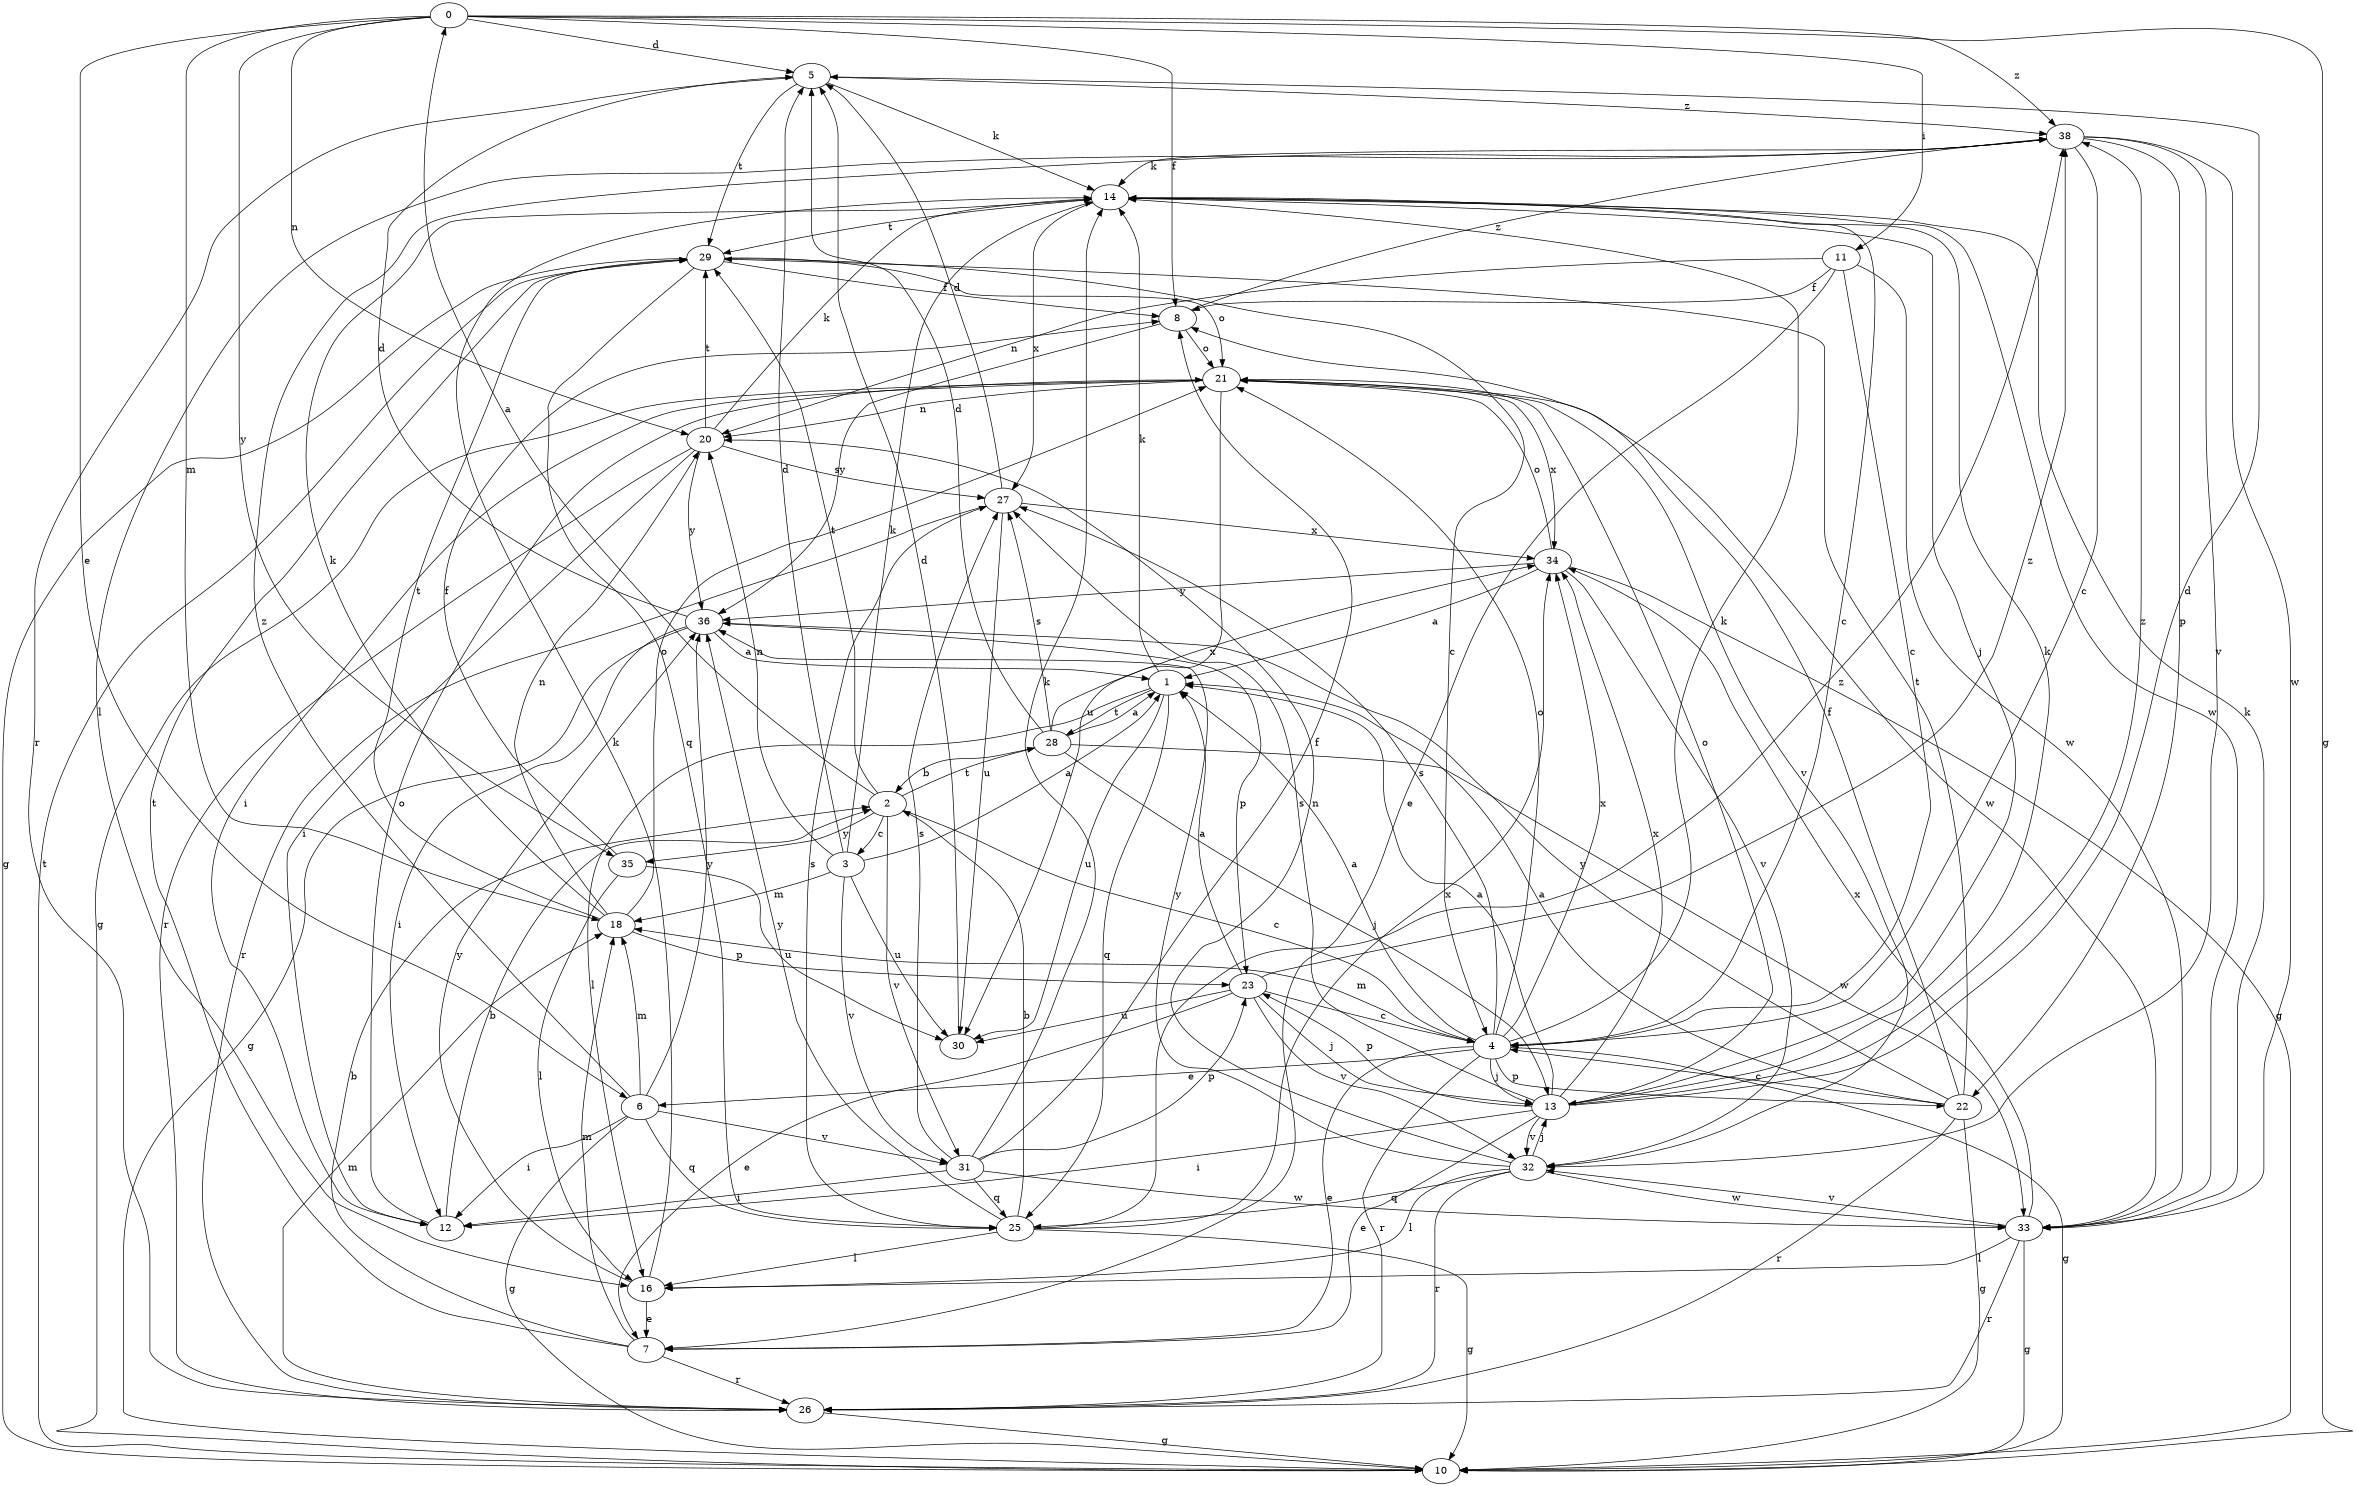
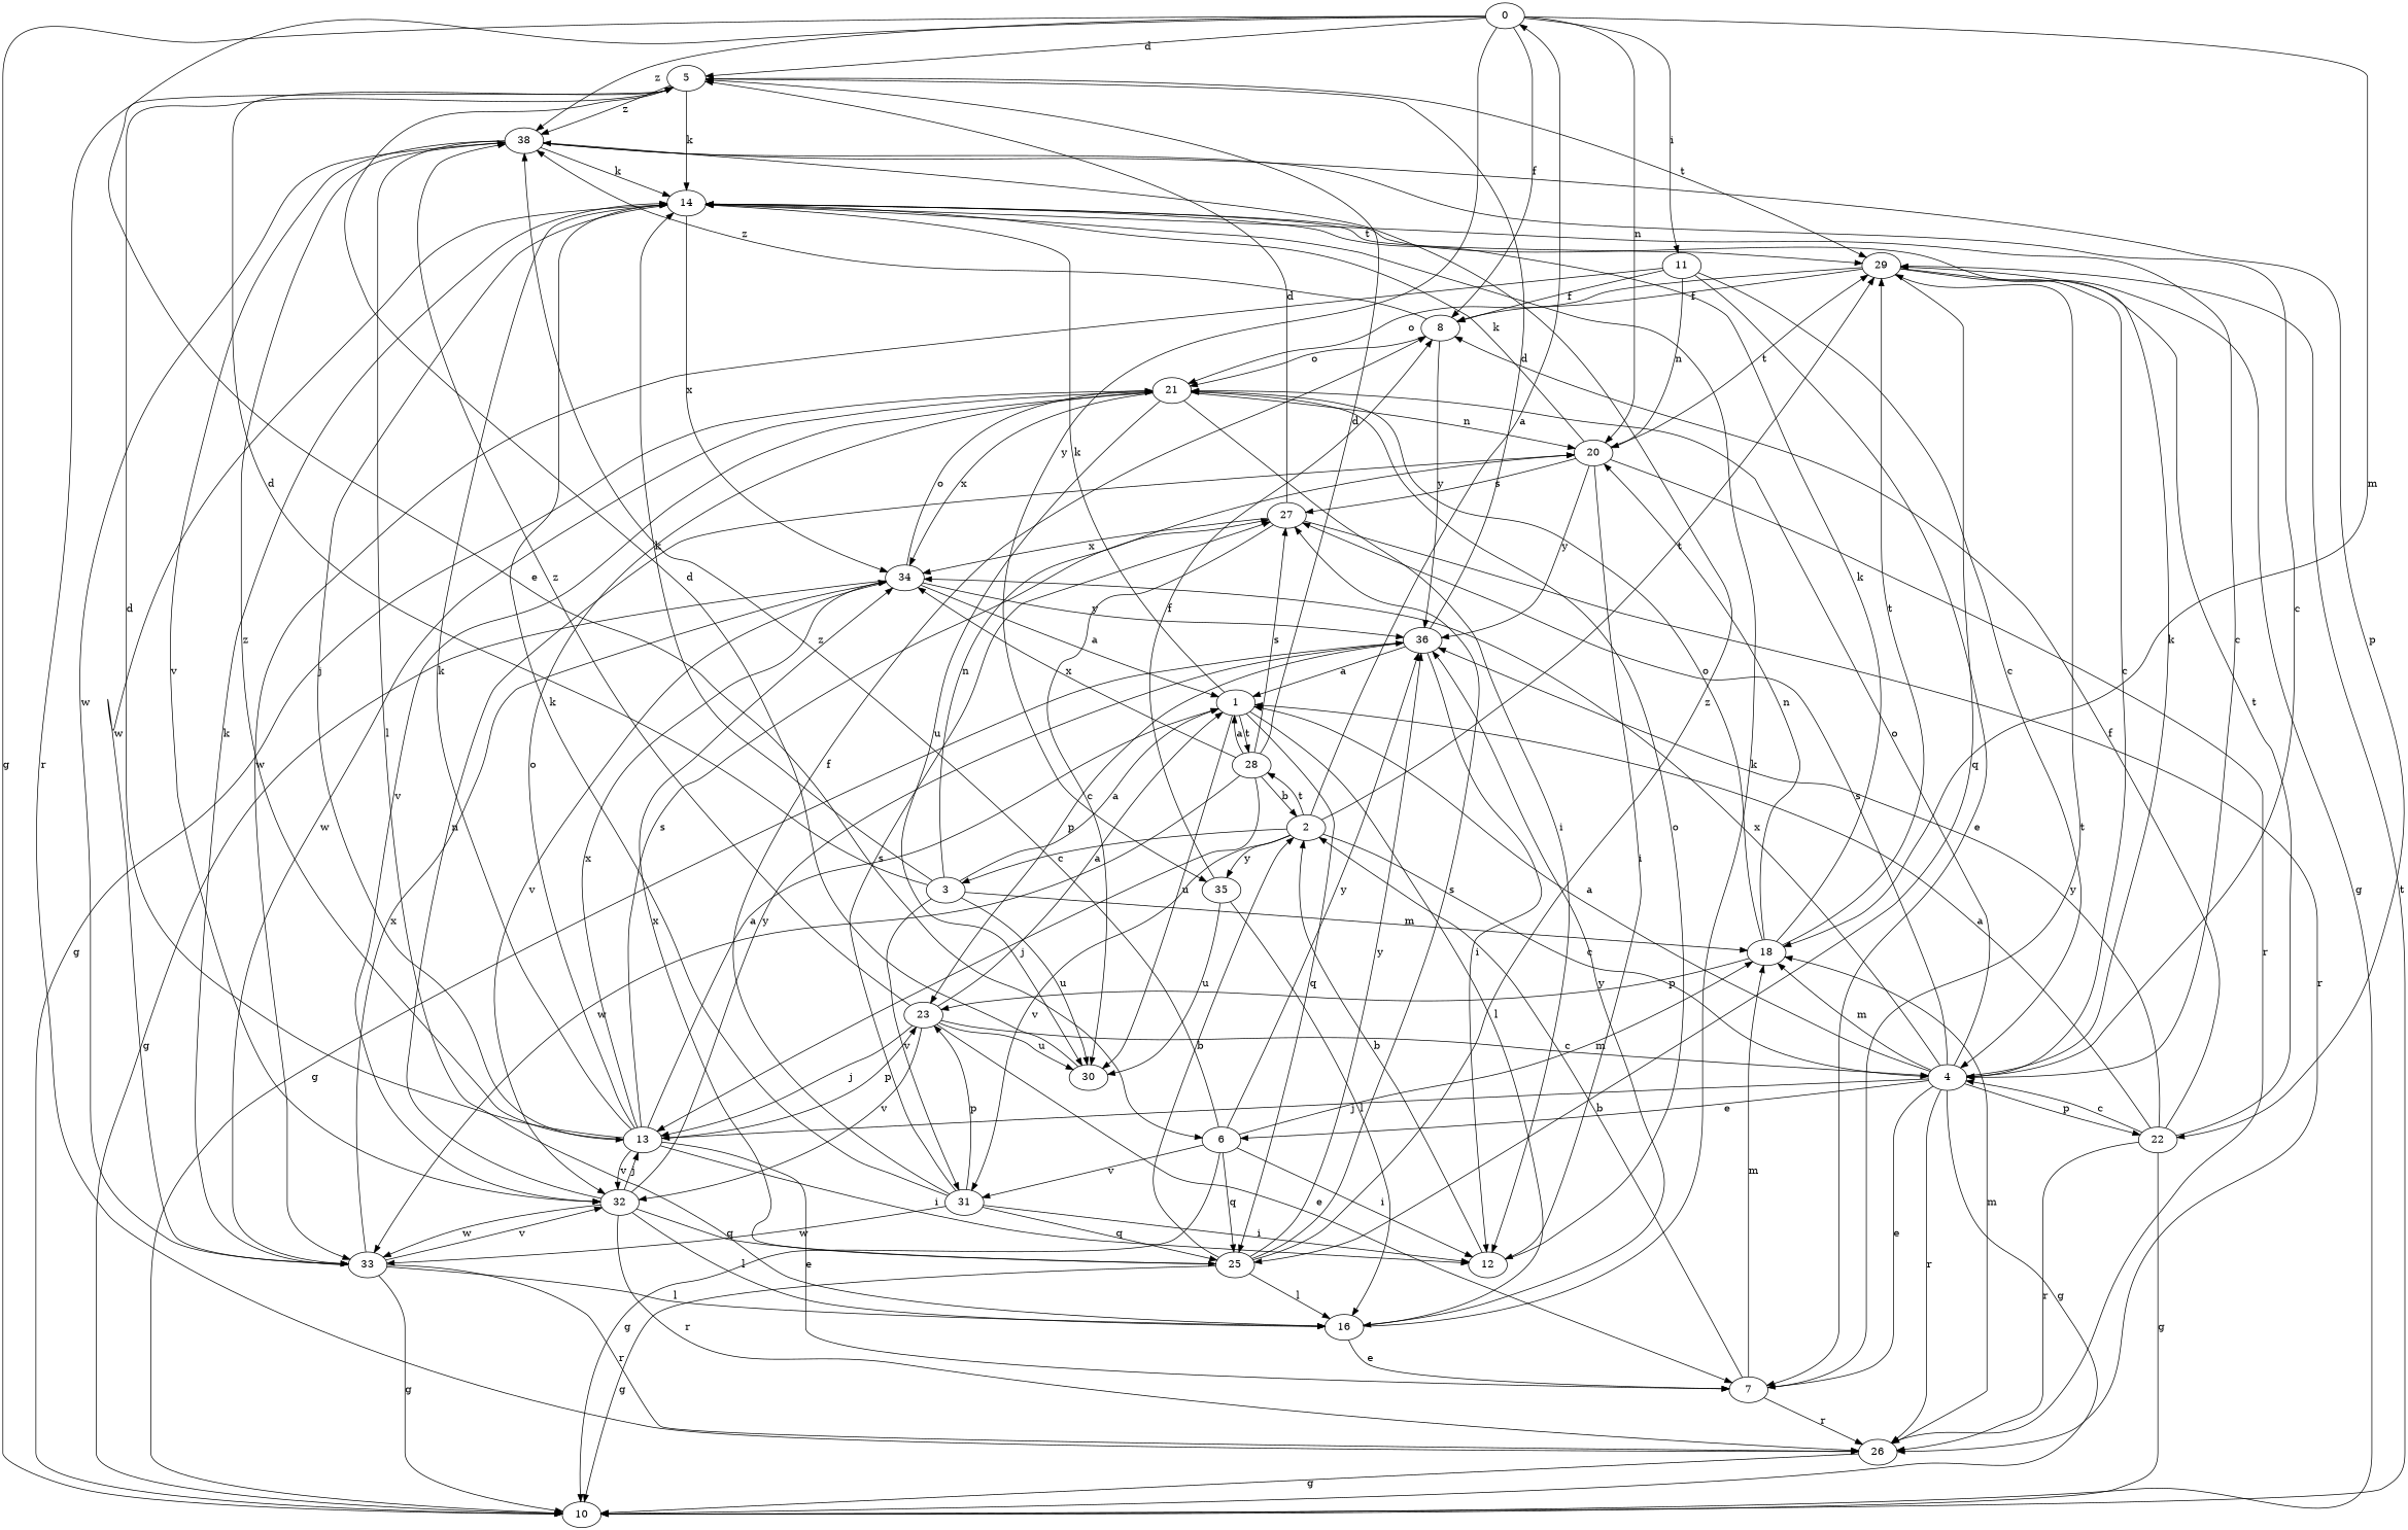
  strict digraph {
    0
    5
    6
    8
    10
    11
    18
    20
    35
    38
    14
    29
    26
    25
    31
    12
    36
    21
    4
    7
    33
    23
    27
    16
    30
    22
    32
    1
    28
    13
    34
    2
    3
    0 -> 5 [label=d]
    0 -> 6 [label=e]
    0 -> 8 [label=f]
    0 -> 10 [label=g]
    0 -> 11 [label=i]
    0 -> 18 [label=m]
    0 -> 20 [label=n]
    0 -> 35 [label=y]
    0 -> 38 [label=z]
    5 -> 38 [label=z]
    5 -> 14 [label=k]
    5 -> 29 [label=t]
    5 -> 26 [label=r]
    6 -> 10 [label=g]
    6 -> 18 [label=m]
    6 -> 38 [label=z]
    6 -> 25 [label=q]
    6 -> 31 [label=v]
    6 -> 12 [label=i]
    6 -> 36 [label=y]
    8 -> 38 [label=z]
    8 -> 36 [label=y]
    8 -> 21 [label=o]
    10 -> 29 [label=t]
    11 -> 8 [label=f]
    11 -> 20 [label=n]
    11 -> 4 [label=c]
    11 -> 7 [label=e]
    11 -> 33 [label=w]
    18 -> 20 [label=n]
    18 -> 14 [label=k]
    18 -> 29 [label=t]
    18 -> 21 [label=o]
    18 -> 23 [label=p]
    20 -> 14 [label=k]
    20 -> 29 [label=t]
    20 -> 26 [label=r]
    20 -> 12 [label=i]
    20 -> 36 [label=y]
    20 -> 27 [label=s]
    35 -> 8 [label=f]
    35 -> 16 [label=l]
    35 -> 30 [label=u]
    38 -> 14 [label=k]
    38 -> 4 [label=c]
    38 -> 33 [label=w]
    38 -> 16 [label=l]
    38 -> 22 [label=p]
    38 -> 32 [label=v]
    14 -> 29 [label=t]
    14 -> 4 [label=c]
    14 -> 33 [label=w]
    14 -> 13 [label=j]
-   14 -> 27 [label=x]
+   14 -> 34 [label=x]
    29 -> 8 [label=f]
    29 -> 10 [label=g]
    29 -> 25 [label=q]
    29 -> 21 [label=o]
    29 -> 4 [label=c]
    26 -> 10 [label=g]
    26 -> 18 [label=m]
    25 -> 10 [label=g]
    25 -> 38 [label=z]
    25 -> 36 [label=y]
    25 -> 27 [label=s]
    25 -> 16 [label=l]
    25 -> 34 [label=x]
    25 -> 2 [label=b]
    31 -> 8 [label=f]
    31 -> 14 [label=k]
    31 -> 25 [label=q]
    31 -> 12 [label=i]
    31 -> 33 [label=w]
    31 -> 23 [label=p]
    31 -> 27 [label=s]
    12 -> 21 [label=o]
    12 -> 2 [label=b]
    36 -> 5 [label=d]
    36 -> 10 [label=g]
    36 -> 12 [label=i]
    36 -> 23 [label=p]
    36 -> 1 [label=a]
    21 -> 10 [label=g]
    21 -> 20 [label=n]
    21 -> 12 [label=i]
    21 -> 33 [label=w]
    21 -> 30 [label=u]
    21 -> 32 [label=v]
    21 -> 34 [label=x]
    4 -> 6 [label=e]
    4 -> 10 [label=g]
    4 -> 18 [label=m]
    4 -> 14 [label=k]
    4 -> 26 [label=r]
    4 -> 21 [label=o]
    4 -> 7 [label=e]
    4 -> 27 [label=s]
    4 -> 22 [label=p]
    4 -> 1 [label=a]
    4 -> 13 [label=j]
    4 -> 34 [label=x]
    7 -> 18 [label=m]
    7 -> 29 [label=t]
    7 -> 26 [label=r]
    7 -> 2 [label=b]
    33 -> 10 [label=g]
    33 -> 14 [label=k]
    33 -> 26 [label=r]
    33 -> 16 [label=l]
    33 -> 32 [label=v]
    33 -> 34 [label=x]
    23 -> 38 [label=z]
    23 -> 4 [label=c]
    23 -> 7 [label=e]
    23 -> 30 [label=u]
    23 -> 32 [label=v]
    23 -> 1 [label=a]
    23 -> 13 [label=j]
    27 -> 5 [label=d]
    27 -> 26 [label=r]
-   27 -> 30 [label=u]
+   27 -> 30 [label=c]
    27 -> 34 [label=x]
    16 -> 14 [label=k]
    16 -> 36 [label=y]
    16 -> 7 [label=e]
    30 -> 5 [label=d]
    22 -> 8 [label=f]
    22 -> 10 [label=g]
    22 -> 29 [label=t]
    22 -> 26 [label=r]
    22 -> 36 [label=y]
    22 -> 4 [label=c]
    22 -> 1 [label=a]
    32 -> 20 [label=n]
    32 -> 26 [label=r]
    32 -> 25 [label=q]
    32 -> 36 [label=y]
    32 -> 33 [label=w]
    32 -> 16 [label=l]
    32 -> 13 [label=j]
    1 -> 14 [label=k]
    1 -> 25 [label=q]
    1 -> 16 [label=l]
    1 -> 30 [label=u]
    1 -> 28 [label=t]
    28 -> 5 [label=d]
    28 -> 33 [label=w]
    28 -> 27 [label=s]
    28 -> 1 [label=a]
    28 -> 13 [label=j]
    28 -> 34 [label=x]
    28 -> 2 [label=b]
    13 -> 5 [label=d]
    13 -> 38 [label=z]
    13 -> 14 [label=k]
    13 -> 12 [label=i]
    13 -> 21 [label=o]
    13 -> 7 [label=e]
    13 -> 23 [label=p]
    13 -> 27 [label=s]
    13 -> 32 [label=v]
    13 -> 1 [label=a]
    13 -> 34 [label=x]
    34 -> 10 [label=g]
    34 -> 36 [label=y]
    34 -> 21 [label=o]
    34 -> 32 [label=v]
    34 -> 1 [label=a]
    2 -> 0 [label=a]
    2 -> 35 [label=y]
    2 -> 29 [label=t]
    2 -> 31 [label=v]
    2 -> 4 [label=c]
    2 -> 28 [label=t]
    2 -> 3 [label=c]
    3 -> 5 [label=d]
    3 -> 18 [label=m]
    3 -> 20 [label=n]
    3 -> 14 [label=k]
    3 -> 31 [label=v]
    3 -> 30 [label=u]
    3 -> 1 [label=a]
  }
